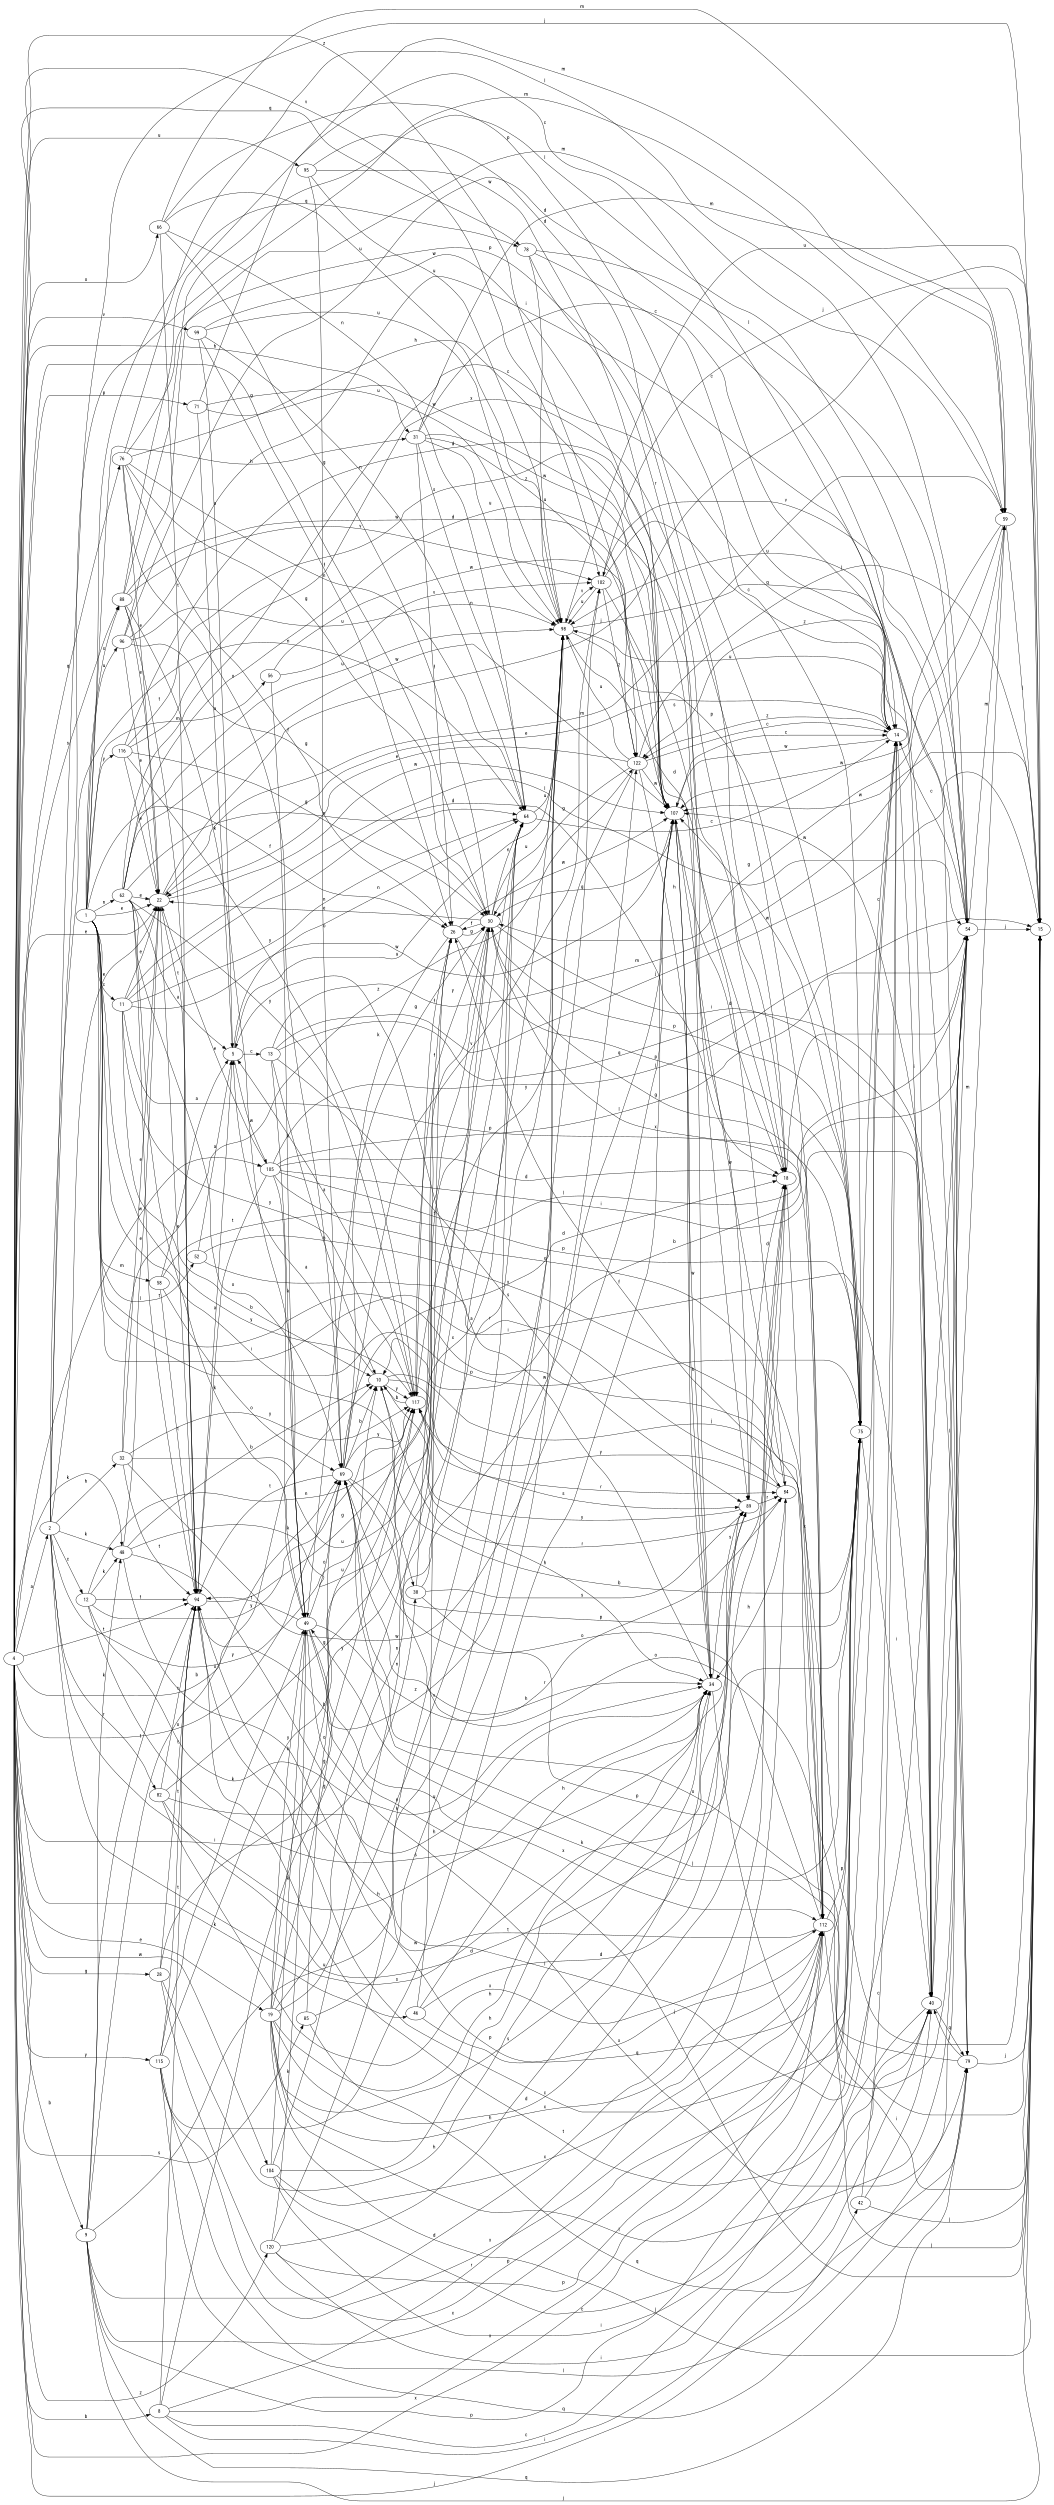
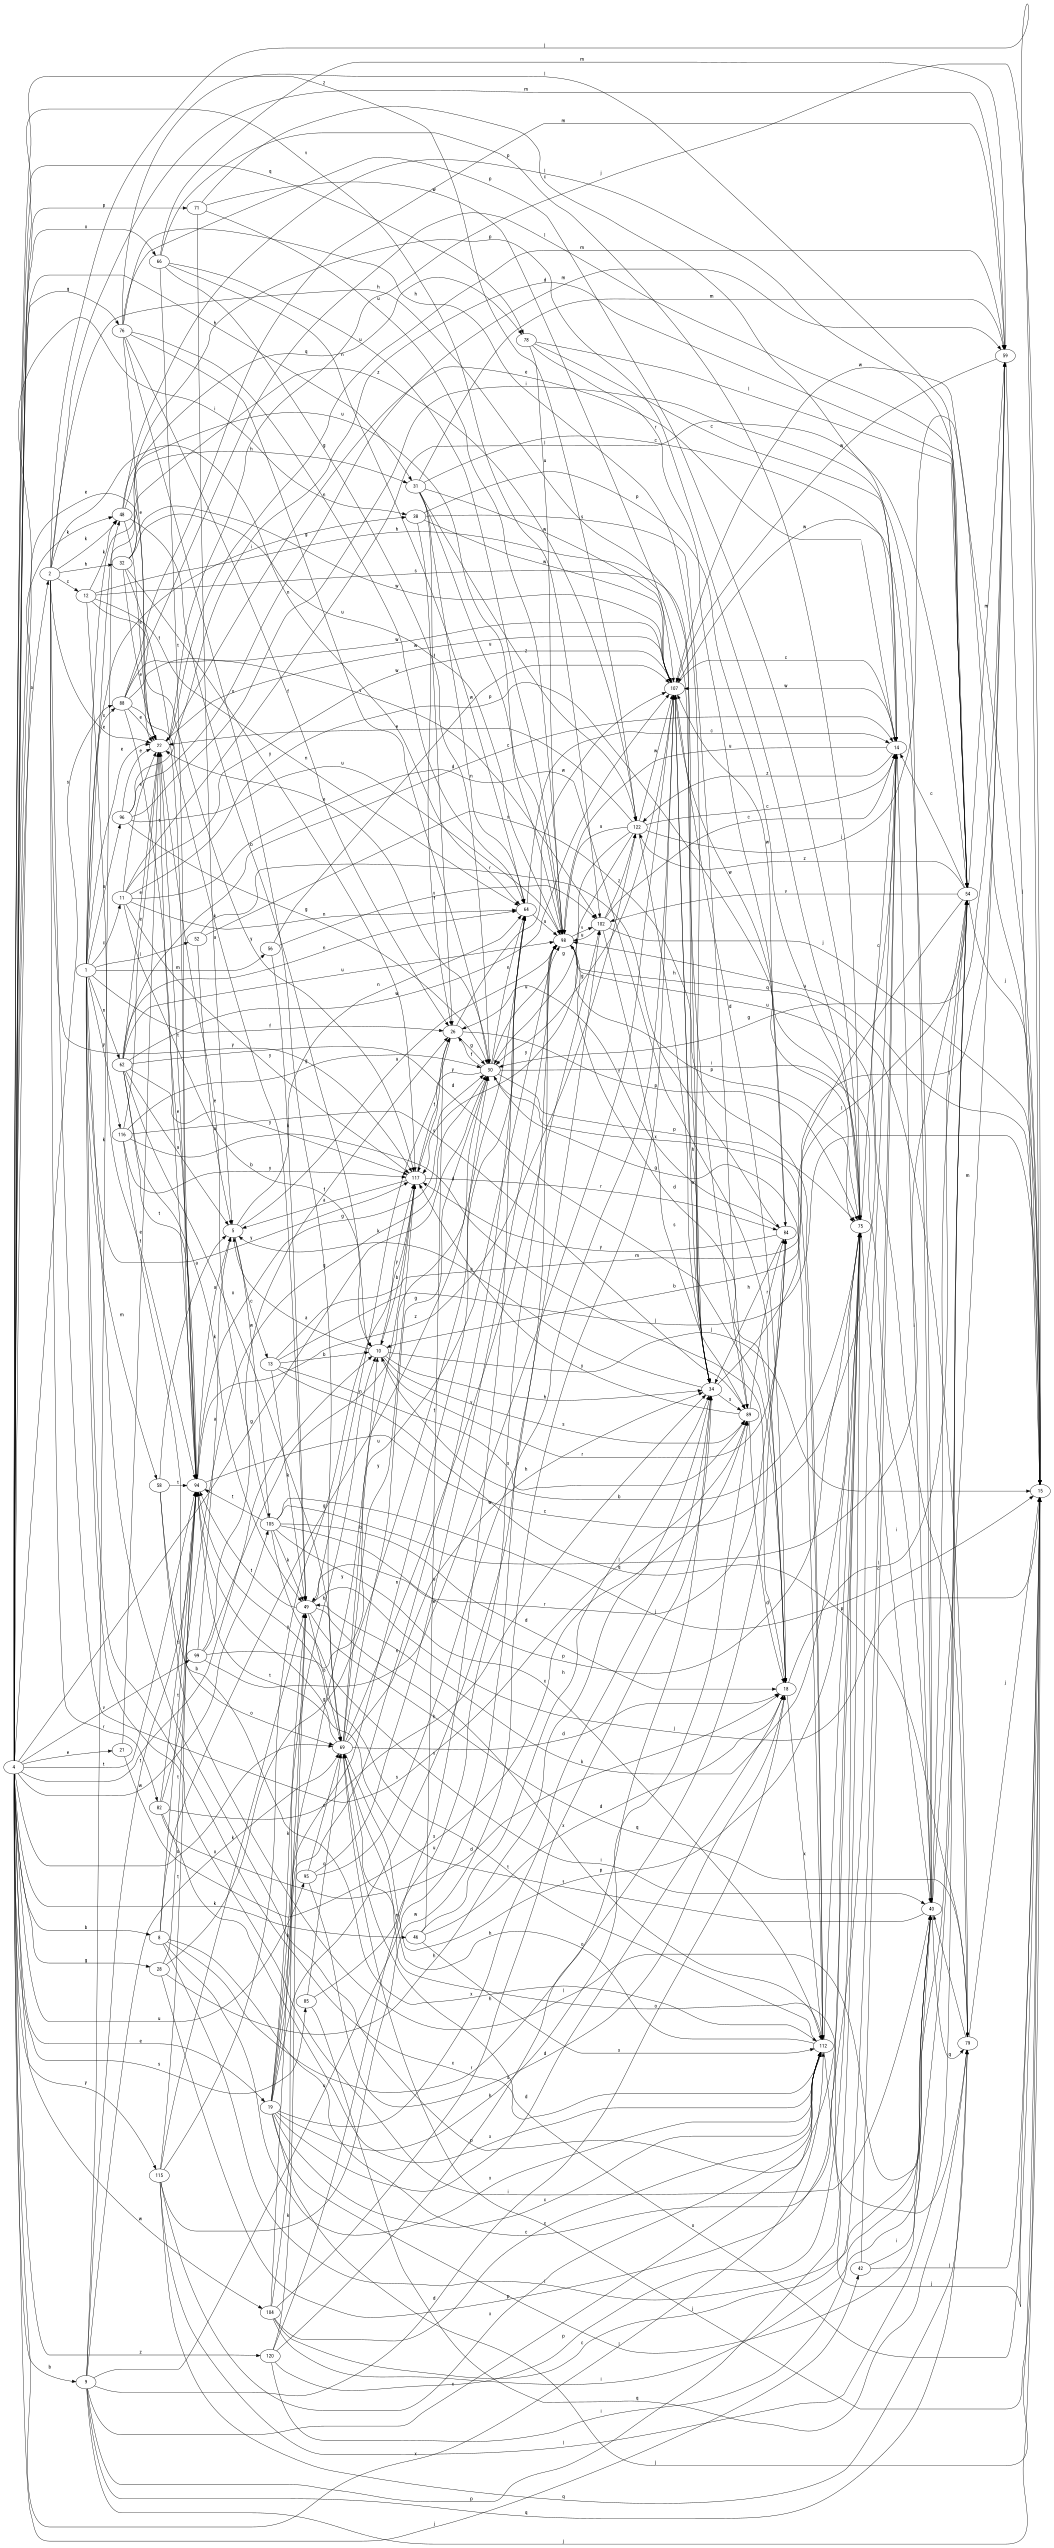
  strict digraph {
    fontname="Roboto Condensed"
    rankdir=LR
    node [fontname="Roboto Condensed"]
    edge [fontname="Roboto Condensed"]
    n1 [label=4]
    2
    8
    9
    10
    19
+   21
    22
    28
    30
    31
    38
    42
    46
    48
    66
    69
    71
    76
    78
    85
    88
    94
    95
    99
    102
    104
    105
    112
    115
    120
    122
    117
    12
    32
    34
    n37 [label=15]
    59
    64
    82
    89
    40
    14
    84
    75
    98
    18
    79
    5
    54
    49
    107
    26
    1
    11
    52
    56
    58
    62
    96
    116
    13
    n1 -> 2 [label=a]
    n1 -> 8 [label=b]
    n1 -> 9 [label=b]
    n1 -> 10 [label=b]
    n1 -> 19 [label=e]
+   n1 -> 21 [label=e]
    n1 -> 22 [label=e]
    n1 -> 28 [label=g]
    n1 -> 30 [label=g]
    n1 -> 31 [label=h]
    n1 -> 38 [label=i]
    n1 -> 42 [label=j]
    n1 -> 46 [label=k]
    n1 -> 48 [label=k]
    n1 -> 66 [label=o]
    n1 -> 69 [label=o]
    n1 -> 71 [label=p]
    n1 -> 76 [label=q]
    n1 -> 78 [label=q]
    n1 -> 85 [label=s]
    n1 -> 88 [label=s]
    n1 -> 94 [label=t]
    n1 -> 95 [label=u]
    n1 -> 99 [label=v]
    n1 -> 102 [label=v]
    n1 -> 104 [label=w]
    n1 -> 105 [label=w]
    n1 -> 112 [label=x]
    n1 -> 115 [label=y]
    n1 -> 120 [label=z]
    n1 -> 122 [label=z]
    2 -> 22 [label=e]
    2 -> 48 [label=k]
    2 -> 117 [label=y]
    2 -> 12 [label=c]
    2 -> 32 [label=h]
    2 -> 34 [label=h]
    2 -> n37 [label=j]
    2 -> 59 [label=m]
    2 -> 64 [label=n]
    2 -> 82 [label=r]
    2 -> 89 [label=s]
    8 -> 30 [label=g]
    8 -> 94 [label=t]
    8 -> 112 [label=x]
    8 -> 40 [label=i]
    8 -> 14 [label=c]
    8 -> 84 [label=r]
    9 -> 48 [label=k]
    9 -> 69 [label=o]
    9 -> 94 [label=t]
    9 -> 112 [label=x]
    9 -> n37 [label=j]
    9 -> 75 [label=p]
    9 -> 98 [label=u]
    9 -> 18 [label=d]
    9 -> 79 [label=q]
    10 -> 117 [label=y]
    10 -> 34 [label=h]
    10 -> n37 [label=j]
    10 -> 89 [label=s]
    10 -> 84 [label=r]
    10 -> 5 [label=a]
    19 -> 10 [label=b]
    19 -> 102 [label=v]
    19 -> 112 [label=x]
    19 -> 117 [label=y]
    19 -> 34 [label=h]
    19 -> n37 [label=j]
    19 -> 64 [label=n]
    19 -> 89 [label=s]
    19 -> 18 [label=d]
    19 -> 54 [label=l]
    19 -> 49 [label=k]
+   21 -> 22 [label=e]
+   21 -> 89 [label=s]
    22 -> 94 [label=t]
    22 -> n37 [label=j]
    22 -> 59 [label=m]
    22 -> 107 [label=w]
    28 -> 30 [label=g]
    28 -> 94 [label=t]
    28 -> 34 [label=h]
    28 -> 75 [label=p]
    30 -> 22 [label=e]
    30 -> 112 [label=x]
    30 -> 117 [label=y]
    30 -> 64 [label=n]
    30 -> 40 [label=i]
    30 -> 75 [label=p]
    30 -> 98 [label=u]
    30 -> 26 [label=f]
    31 -> 122 [label=z]
    31 -> 59 [label=m]
    31 -> 64 [label=n]
    31 -> 14 [label=c]
    31 -> 98 [label=u]
    31 -> 107 [label=w]
    31 -> 26 [label=f]
    38 -> 89 [label=s]
    38 -> 75 [label=p]
    38 -> 107 [label=w]
    38 -> 26 [label=f]
    42 -> n37 [label=j]
    42 -> 40 [label=i]
    42 -> 14 [label=c]
    46 -> 112 [label=x]
    46 -> 34 [label=h]
    46 -> 18 [label=d]
    46 -> 26 [label=f]
    48 -> 10 [label=b]
    48 -> 22 [label=e]
    48 -> 75 [label=p]
    48 -> 98 [label=u]
    48 -> 54 [label=l]
    66 -> 30 [label=g]
    66 -> 94 [label=t]
    66 -> 59 [label=m]
    66 -> 64 [label=n]
    66 -> 75 [label=p]
    66 -> 98 [label=u]
    69 -> 10 [label=b]
    69 -> 30 [label=g]
    69 -> 94 [label=t]
    69 -> 102 [label=v]
    69 -> 117 [label=y]
    69 -> 34 [label=h]
    69 -> n37 [label=j]
    69 -> 75 [label=p]
    69 -> 18 [label=d]
    71 -> 14 [label=c]
    71 -> 98 [label=u]
    71 -> 5 [label=a]
    71 -> 107 [label=w]
    76 -> 22 [label=e]
    76 -> 30 [label=g]
    76 -> 69 [label=o]
    76 -> 34 [label=h]
    76 -> 64 [label=n]
    76 -> 75 [label=p]
    76 -> 54 [label=l]
    76 -> 26 [label=f]
    78 -> 14 [label=c]
    78 -> 84 [label=r]
    78 -> 98 [label=u]
    78 -> 54 [label=l]
    85 -> 69 [label=o]
    85 -> 98 [label=u]
    85 -> 79 [label=q]
    88 -> 22 [label=e]
    88 -> 94 [label=t]
    88 -> 102 [label=v]
    88 -> 59 [label=m]
    88 -> 54 [label=l]
    88 -> 49 [label=k]
    88 -> 107 [label=w]
    94 -> 22 [label=e]
    94 -> 30 [label=g]
    94 -> 122 [label=z]
    94 -> 14 [label=c]
    94 -> 5 [label=a]
    95 -> 69 [label=o]
    95 -> 98 [label=u]
    95 -> 18 [label=d]
    95 -> 107 [label=w]
    99 -> 64 [label=n]
    99 -> 98 [label=u]
    99 -> 5 [label=a]
    99 -> 107 [label=w]
    99 -> 26 [label=f]
    102 -> 122 [label=z]
    102 -> n37 [label=j]
    102 -> 89 [label=s]
    102 -> 14 [label=c]
    102 -> 98 [label=u]
    104 -> 112 [label=x]
    104 -> 34 [label=h]
    104 -> 64 [label=n]
    104 -> 40 [label=i]
    104 -> 14 [label=c]
    104 -> 49 [label=k]
    105 -> 22 [label=e]
    105 -> 94 [label=t]
    105 -> 112 [label=x]
    105 -> n37 [label=j]
    105 -> 40 [label=i]
    105 -> 75 [label=p]
    105 -> 18 [label=d]
    105 -> 54 [label=l]
    105 -> 49 [label=k]
    112 -> 30 [label=g]
    112 -> 69 [label=o]
    112 -> 94 [label=t]
    112 -> n37 [label=j]
    112 -> 75 [label=p]
    115 -> 94 [label=t]
    115 -> 112 [label=x]
    115 -> 117 [label=y]
    115 -> 79 [label=q]
    115 -> 54 [label=l]
    115 -> 49 [label=k]
    115 -> 107 [label=w]
    120 -> 34 [label=h]
    120 -> 64 [label=n]
    120 -> 40 [label=i]
    120 -> 75 [label=p]
    120 -> 49 [label=k]
    122 -> 22 [label=e]
    122 -> 30 [label=g]
    122 -> 117 [label=y]
    122 -> 34 [label=h]
    122 -> n37 [label=j]
    122 -> 14 [label=c]
    122 -> 98 [label=u]
    122 -> 107 [label=w]
    117 -> 10 [label=b]
    117 -> 84 [label=r]
    117 -> 5 [label=a]
    117 -> 26 [label=f]
    12 -> 48 [label=k]
    12 -> 94 [label=t]
    12 -> 117 [label=y]
    12 -> 34 [label=h]
    12 -> 64 [label=n]
    12 -> 89 [label=s]
    32 -> 22 [label=e]
    32 -> 94 [label=t]
    32 -> 122 [label=z]
    32 -> 117 [label=y]
    32 -> 98 [label=u]
    32 -> 107 [label=w]
    34 -> 89 [label=s]
    34 -> 5 [label=a]
    34 -> 54 [label=l]
    34 -> 107 [label=w]
    n37 -> 69 [label=o]
    n37 -> 98 [label=u]
    n37 -> 107 [label=w]
    59 -> 30 [label=g]
    59 -> n37 [label=j]
    59 -> 107 [label=w]
    64 -> 14 [label=c]
    64 -> 98 [label=u]
    82 -> 30 [label=g]
    82 -> 94 [label=t]
    82 -> 112 [label=x]
    82 -> 34 [label=h]
    82 -> 18 [label=d]
    89 -> 117 [label=y]
    89 -> 84 [label=r]
    89 -> 18 [label=d]
    40 -> 94 [label=t]
    40 -> 59 [label=m]
    40 -> 79 [label=q]
    40 -> 54 [label=l]
    40 -> 107 [label=w]
    14 -> 22 [label=e]
    14 -> 122 [label=z]
    14 -> 40 [label=i]
    14 -> 98 [label=u]
    14 -> 107 [label=w]
    84 -> 117 [label=y]
    84 -> 34 [label=h]
    84 -> 107 [label=w]
    84 -> 26 [label=f]
    75 -> 10 [label=b]
    75 -> 40 [label=i]
    75 -> 14 [label=c]
    75 -> 49 [label=k]
    75 -> 107 [label=w]
    98 -> 102 [label=v]
    98 -> 75 [label=p]
    98 -> 18 [label=d]
    98 -> 79 [label=q]
    18 -> 112 [label=x]
    18 -> 54 [label=l]
    79 -> 69 [label=o]
    79 -> n37 [label=j]
    79 -> 40 [label=i]
    79 -> 98 [label=u]
    5 -> 105 [label=w]
    5 -> 64 [label=n]
    5 -> 98 [label=u]
    5 -> 13 [label=c]
    54 -> 10 [label=b]
    54 -> 102 [label=v]
    54 -> 122 [label=z]
    54 -> n37 [label=j]
    54 -> 59 [label=m]
    54 -> 14 [label=c]
    49 -> 69 [label=o]
    49 -> 94 [label=t]
    49 -> 112 [label=x]
    49 -> n37 [label=j]
    49 -> 84 [label=r]
    49 -> 79 [label=q]
    107 -> 30 [label=g]
    107 -> 34 [label=h]
    107 -> 14 [label=c]
    107 -> 18 [label=d]
    26 -> 30 [label=g]
    26 -> 75 [label=p]
    26 -> 49 [label=k]
    26 -> 107 [label=w]
    1 -> 22 [label=e]
    1 -> 31 [label=h]
    1 -> 38 [label=i]
    1 -> 78 [label=q]
    1 -> 88 [label=s]
    1 -> 112 [label=x]
    1 -> 117 [label=y]
    1 -> 40 [label=i]
    1 -> 75 [label=p]
    1 -> 26 [label=f]
    1 -> 11 [label=c]
    1 -> 52 [label=l]
    1 -> 56 [label=m]
    1 -> 58 [label=m]
    1 -> 62 [label=n]
    1 -> 96 [label=u]
    1 -> 116 [label=y]
    11 -> 10 [label=b]
    11 -> 22 [label=e]
    11 -> 117 [label=y]
    11 -> 64 [label=n]
    11 -> 75 [label=p]
    11 -> 18 [label=d]
    11 -> 54 [label=l]
    11 -> 107 [label=w]
    52 -> 112 [label=x]
    52 -> 84 [label=r]
    52 -> 5 [label=a]
    56 -> 102 [label=v]
    56 -> 49 [label=k]
    56 -> 107 [label=w]
    58 -> 69 [label=o]
    58 -> 94 [label=t]
    58 -> 5 [label=a]
    58 -> 54 [label=l]
    62 -> 22 [label=e]
    62 -> 69 [label=o]
    62 -> 94 [label=t]
    62 -> 117 [label=y]
    62 -> 64 [label=n]
    62 -> 14 [label=c]
    62 -> 98 [label=u]
    62 -> 18 [label=d]
    62 -> 5 [label=a]
    62 -> 49 [label=k]
    62 -> 107 [label=w]
    96 -> 22 [label=e]
    96 -> 30 [label=g]
    96 -> 59 [label=m]
    96 -> 40 [label=i]
    96 -> 98 [label=u]
    96 -> 54 [label=d]
    116 -> 22 [label=e]
    116 -> 30 [label=g]
    116 -> 112 [label=x]
    116 -> 117 [label=y]
    116 -> 89 [label=s]
    116 -> 18 [label=d]
    13 -> 10 [label=b]
    13 -> n37 [label=j]
    13 -> 59 [label=m]
    13 -> 89 [label=s]
    13 -> 79 [label=q]
    13 -> 49 [label=k]
  }
